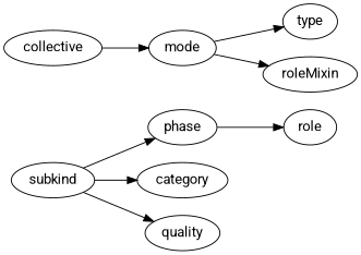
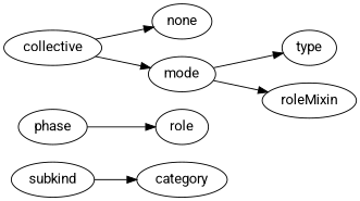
  strict digraph {
    fontname=Roboto
    rankdir=LR
    node [fontname=Roboto]
    edge [fontname=Roboto]
    subkind
    phase
    category
-   quality
    role
    collective
+   none
    mode
    type
    roleMixin
-   subkind -> phase
    subkind -> category
-   subkind -> quality
    phase -> role
+   collective -> none
    collective -> mode
    mode -> type
    mode -> roleMixin
  }
